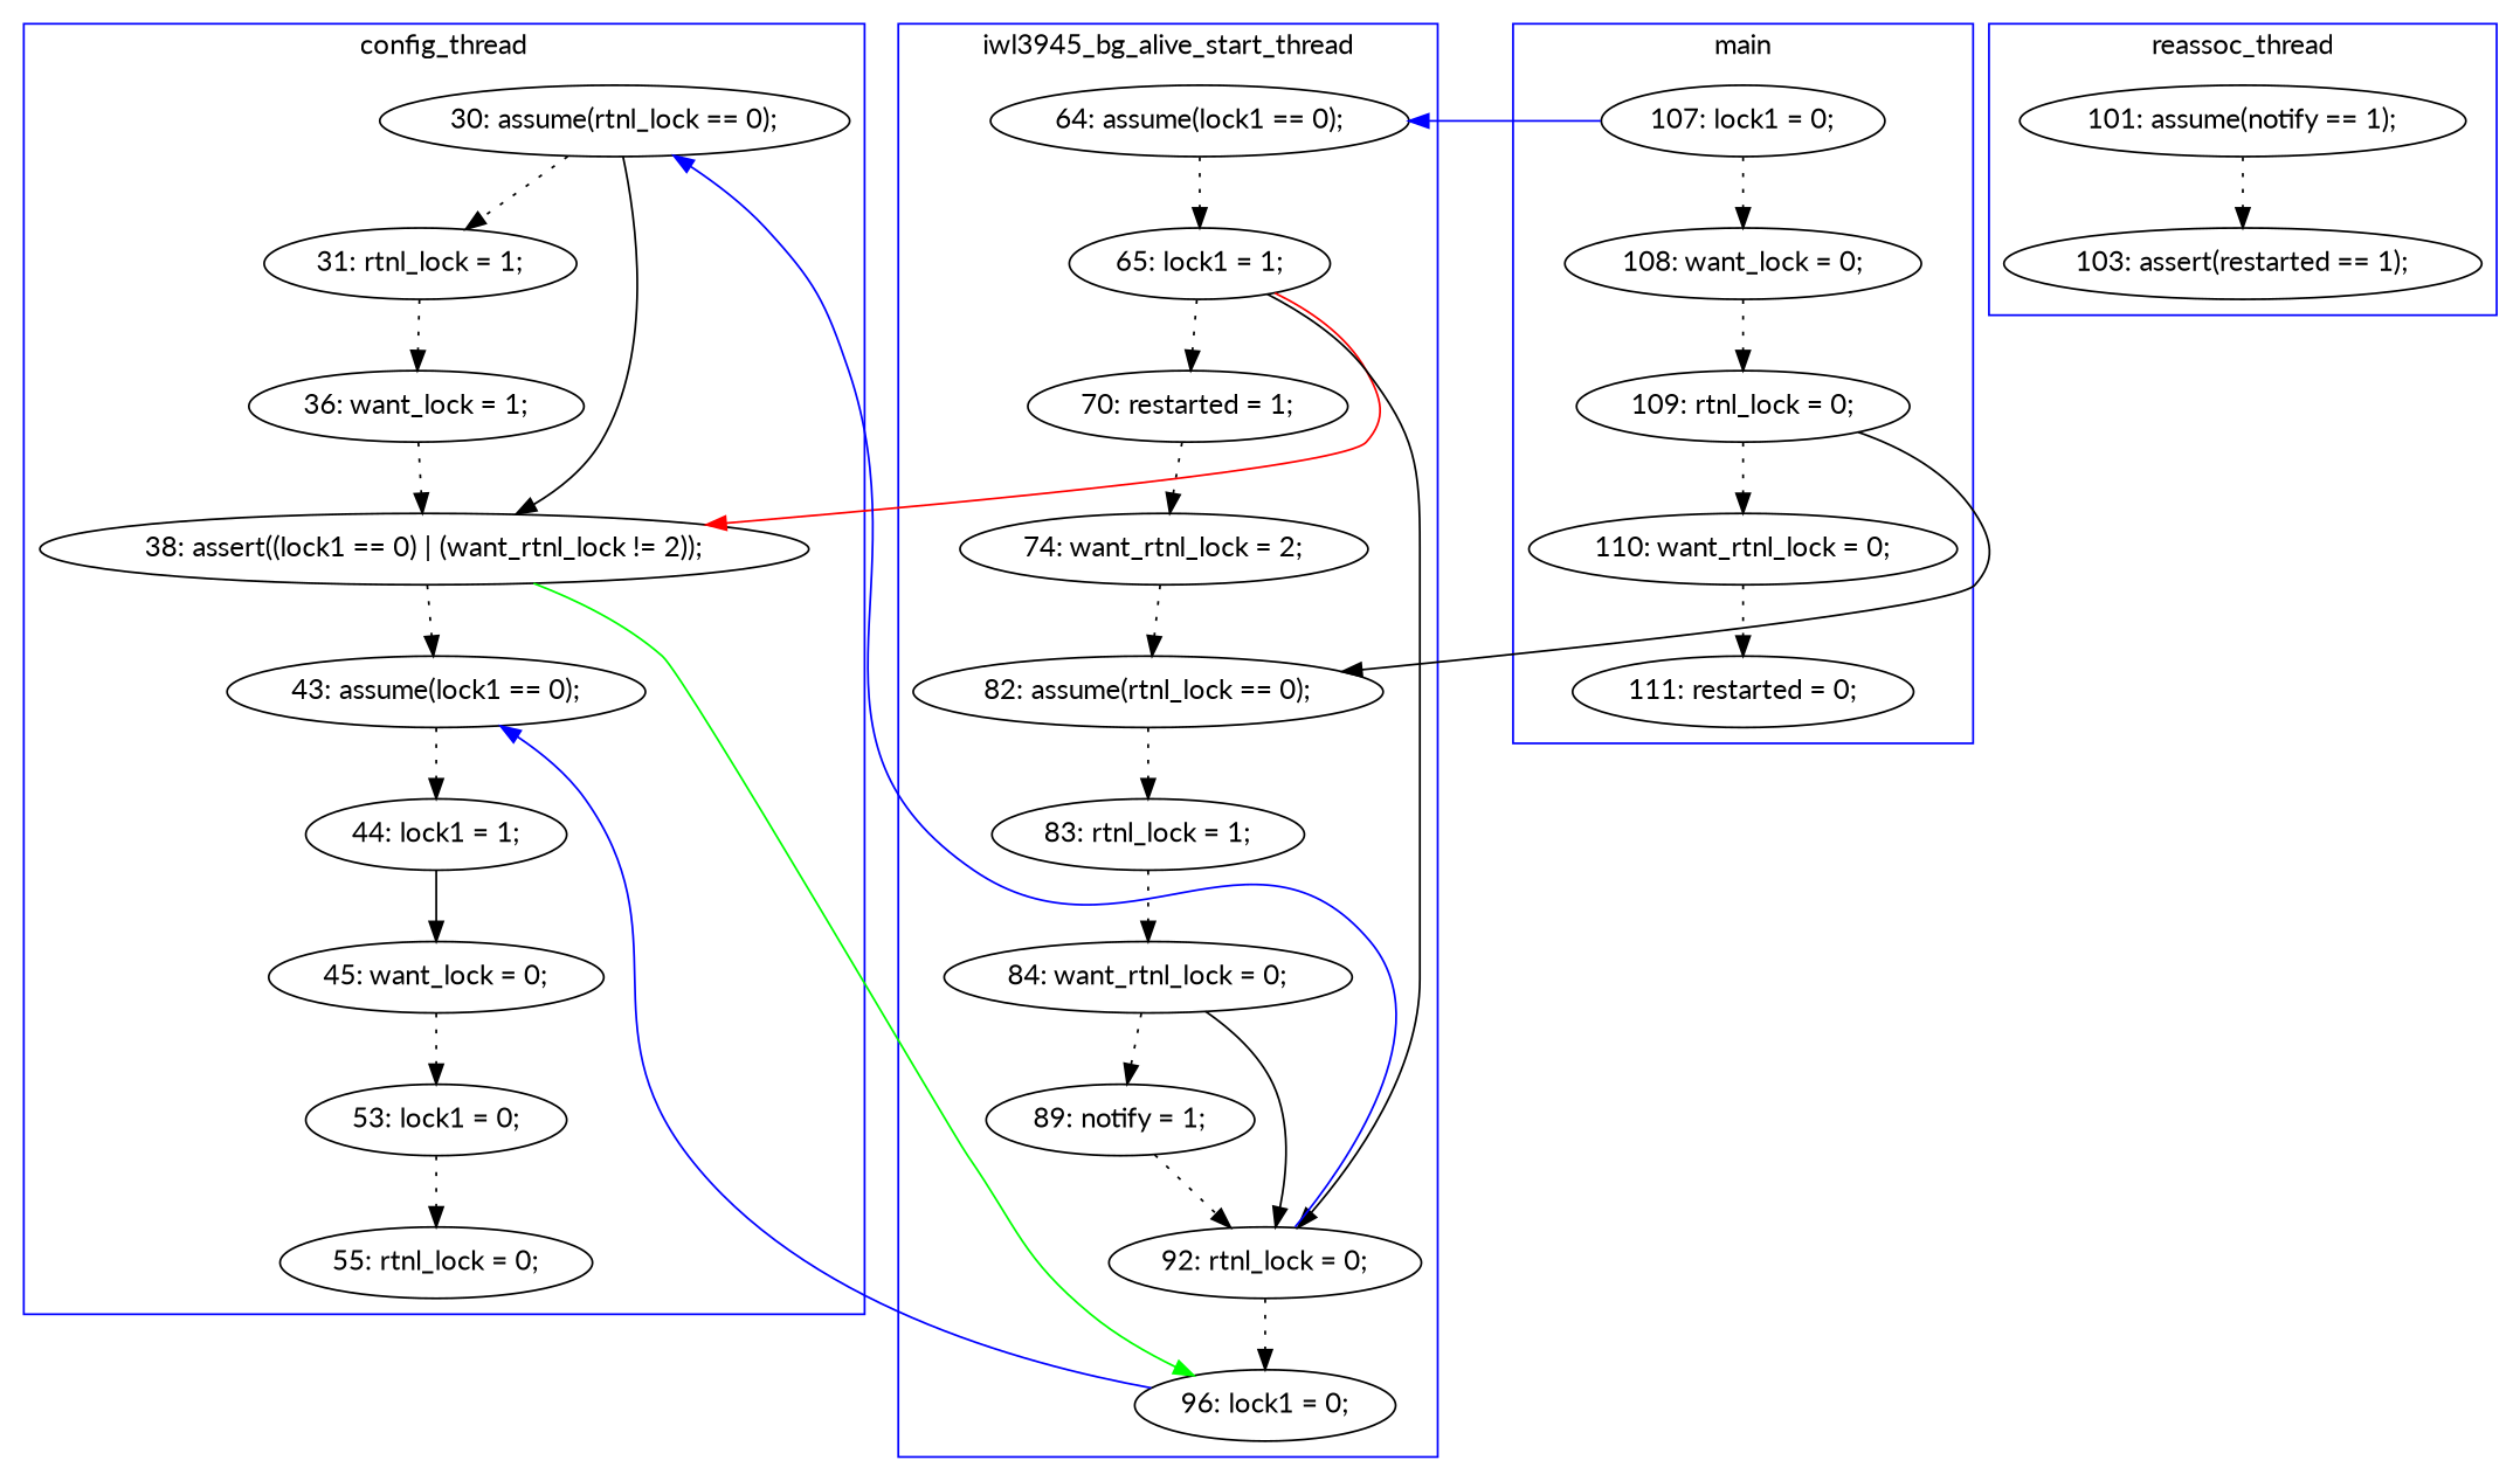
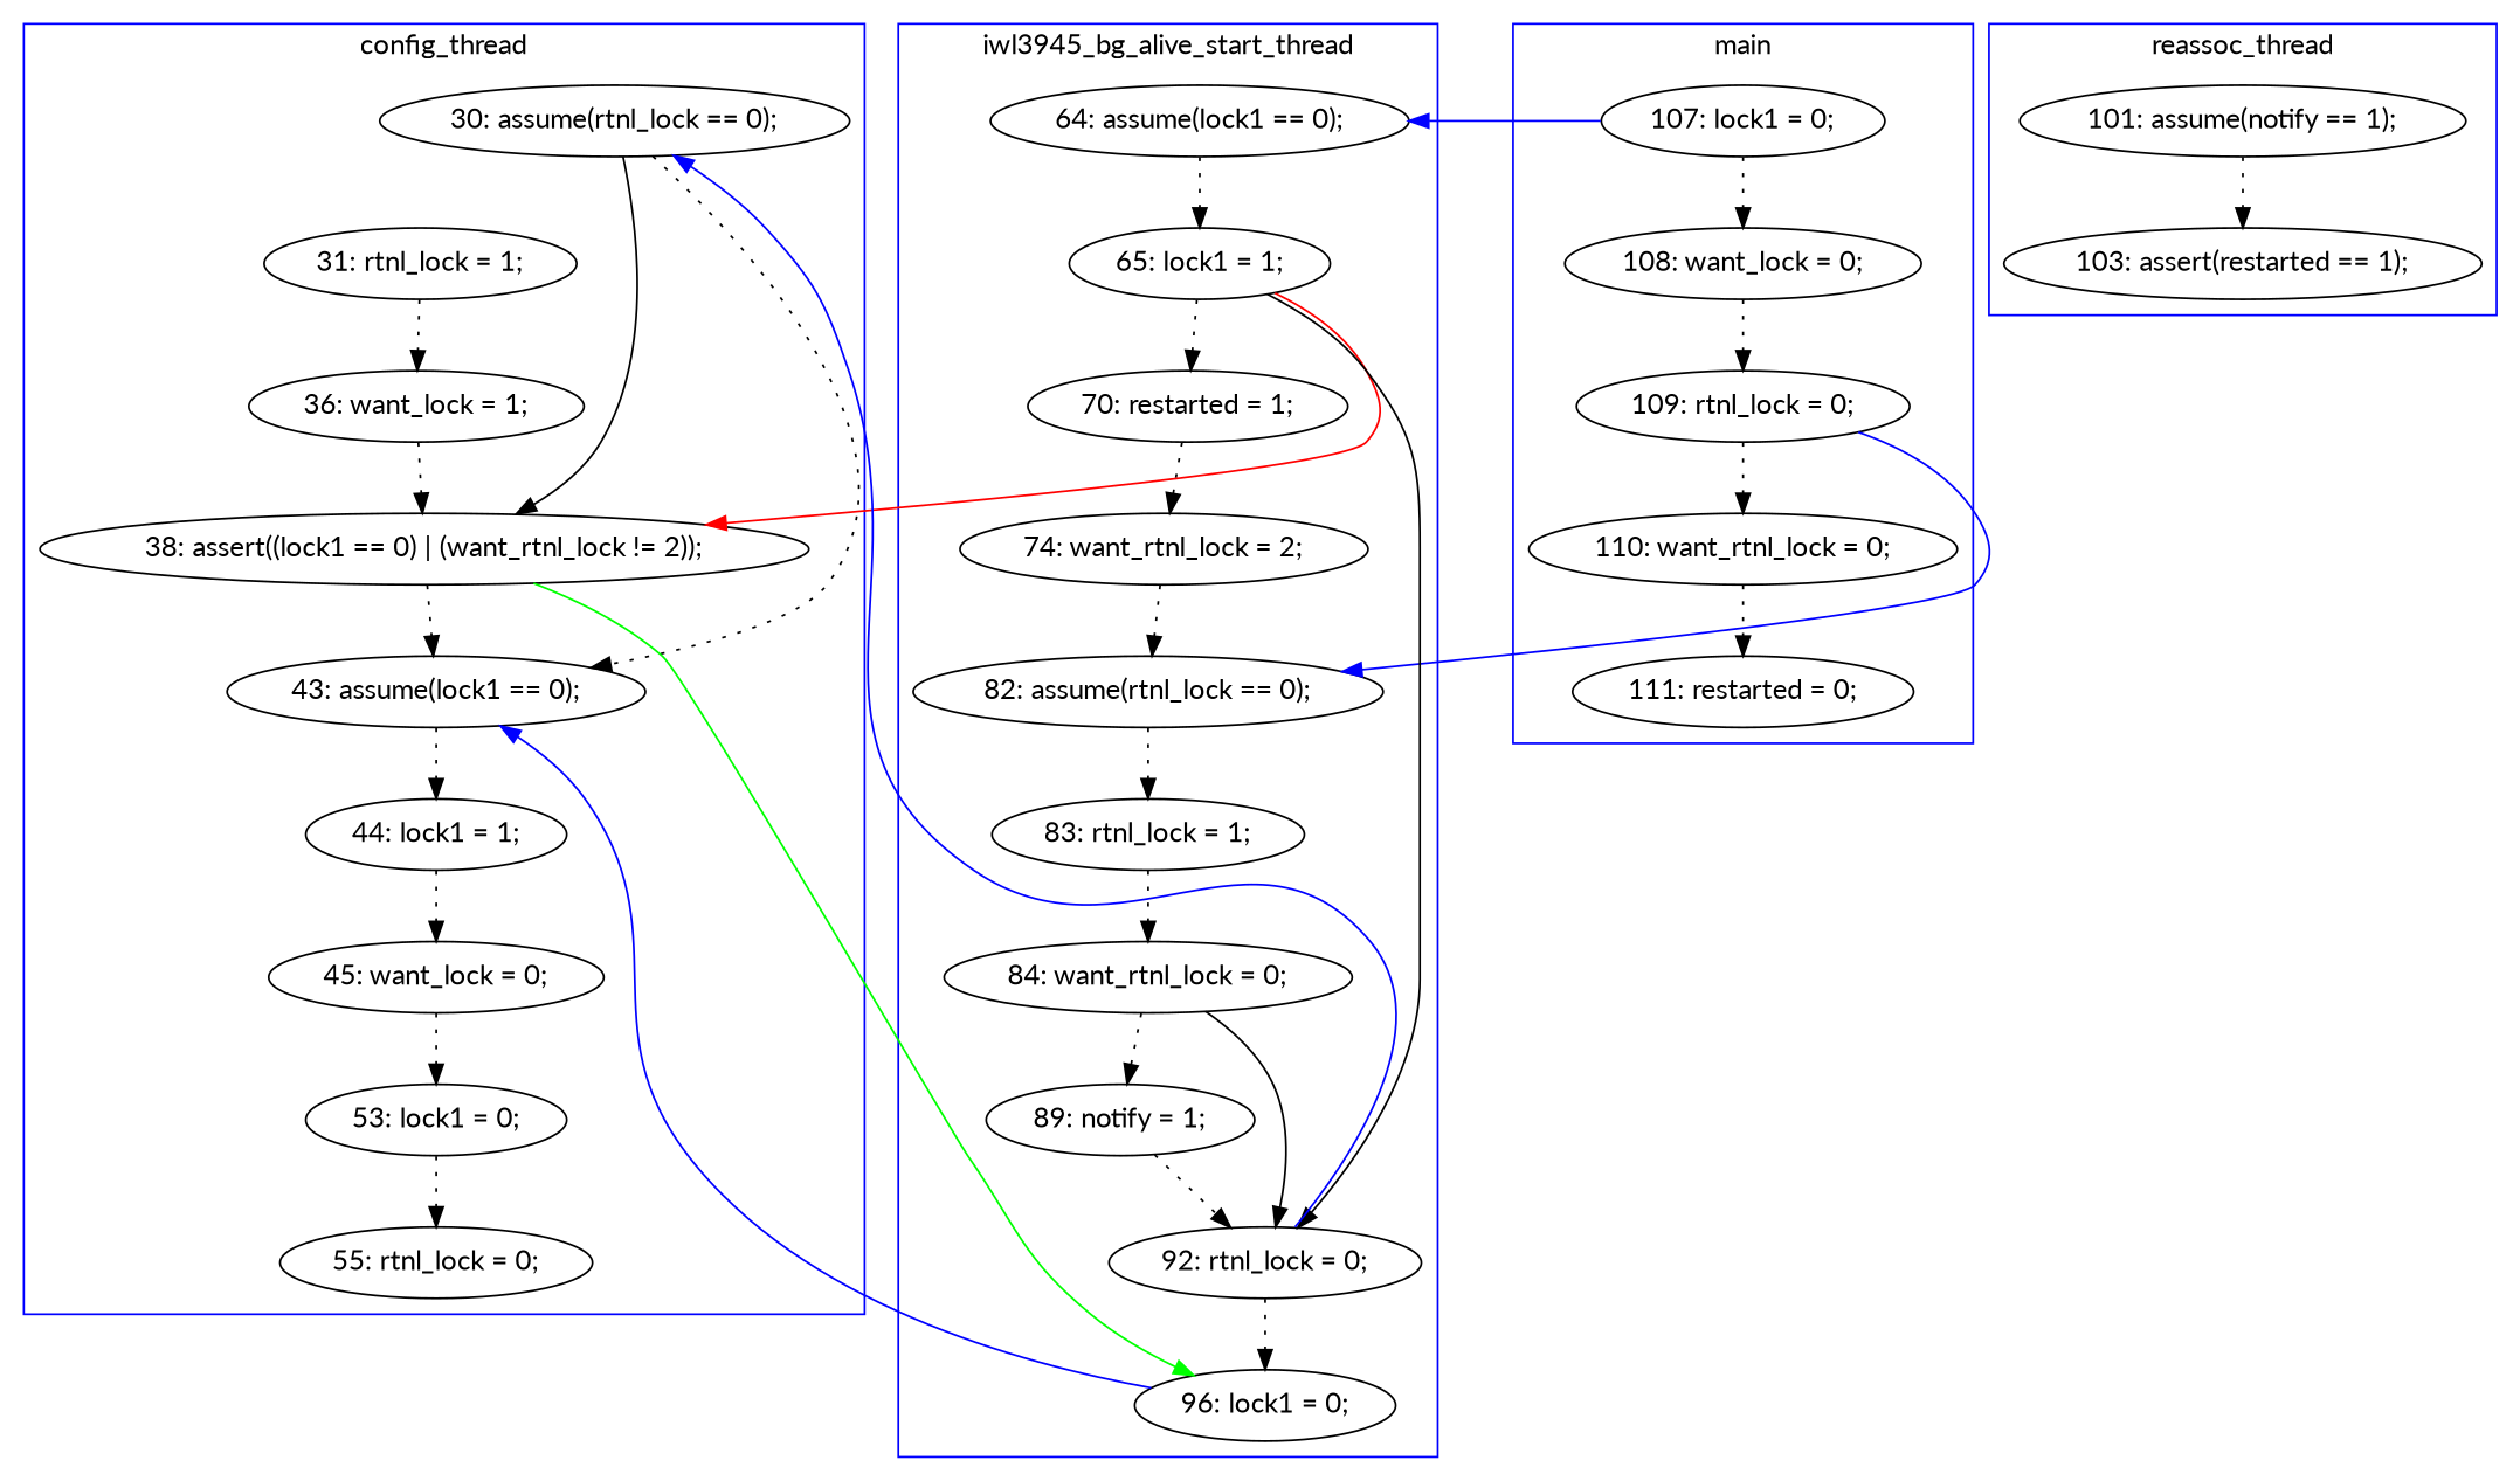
  digraph {
    fontname=Lato
    node [fontname=Lato]
    edge [color=black fontname=Lato style=dotted]
    n1 [label="109: rtnl_lock = 0;"]
    n2 [label="107: lock1 = 0;"]
    n3 [label="108: want_lock = 0;"]
    n4 [label="111: restarted = 0;"]
    n5 [label="110: want_rtnl_lock = 0;"]
    n6 [label="101: assume(notify == 1);"]
    n7 [label="103: assert(restarted == 1);"]
    n8 [label="53: lock1 = 0;"]
    n9 [label="55: rtnl_lock = 0;"]
    n10 [label="31: rtnl_lock = 1;"]
    n11 [label="36: want_lock = 1;"]
    n12 [label="30: assume(rtnl_lock == 0);"]
    n13 [label="43: assume(lock1 == 0);"]
    n14 [label="38: assert((lock1 == 0) | (want_rtnl_lock != 2));"]
    n15 [label="44: lock1 = 1;"]
    n16 [label="45: want_lock = 0;"]
    n17 [label="84: want_rtnl_lock = 0;"]
    n18 [label="89: notify = 1;"]
    n19 [label="74: want_rtnl_lock = 2;"]
    n20 [label="82: assume(rtnl_lock == 0);"]
    n21 [label="70: restarted = 1;"]
    n22 [label="64: assume(lock1 == 0);"]
    n23 [label="65: lock1 = 1;"]
    n24 [label="92: rtnl_lock = 0;"]
    n25 [label="96: lock1 = 0;"]
    n26 [label="83: rtnl_lock = 1;"]
    subgraph cluster_1 {
      color=blue
      label=main
      n1
      n2
      n3
      n4
      n5
    }
    subgraph cluster_2 {
      color=blue
      label=reassoc_thread
      n6
      n7
    }
    subgraph cluster_3 {
      color=blue
      label=config_thread
      n8
      n9
      n10
      n11
      n12
      n13
      n14
      n15
      n16
    }
    subgraph cluster_4 {
      color=blue
      label=iwl3945_bg_alive_start_thread
      n17
      n18
      n19
      n20
      n21
      n22
      n23
      n24
      n25
      n26
    }
    n1 -> n5
-   n1 -> n20 [constraint=false style=""]
+   n1 -> n20 [color=Blue constraint=false style=""]
    n2 -> n3
    n2 -> n22 [color=Blue constraint=false style=""]
    n3 -> n1
    n5 -> n4
    n6 -> n7
    n8 -> n9
    n10 -> n11
    n11 -> n14
-   n12 -> n10
+   n12 -> n13
    n12 -> n14 [color=Black style=""]
    n13 -> n15
    n14 -> n13
    n14 -> n25 [color=Green constraint=false style=""]
-   n15 -> n16 [style=solid]
+   n15 -> n16
    n16 -> n8
    n17 -> n18
    n17 -> n24 [color=Black style=""]
    n18 -> n24
    n19 -> n20
    n20 -> n26
    n21 -> n19
    n22 -> n23
    n23 -> n14 [color=Red constraint=false style=""]
    n23 -> n21
    n23 -> n24 [color=Black style=""]
    n24 -> n12 [color=Blue constraint=false style=""]
    n24 -> n25
    n25 -> n13 [color=Blue constraint=false style=""]
    n26 -> n17
  }
